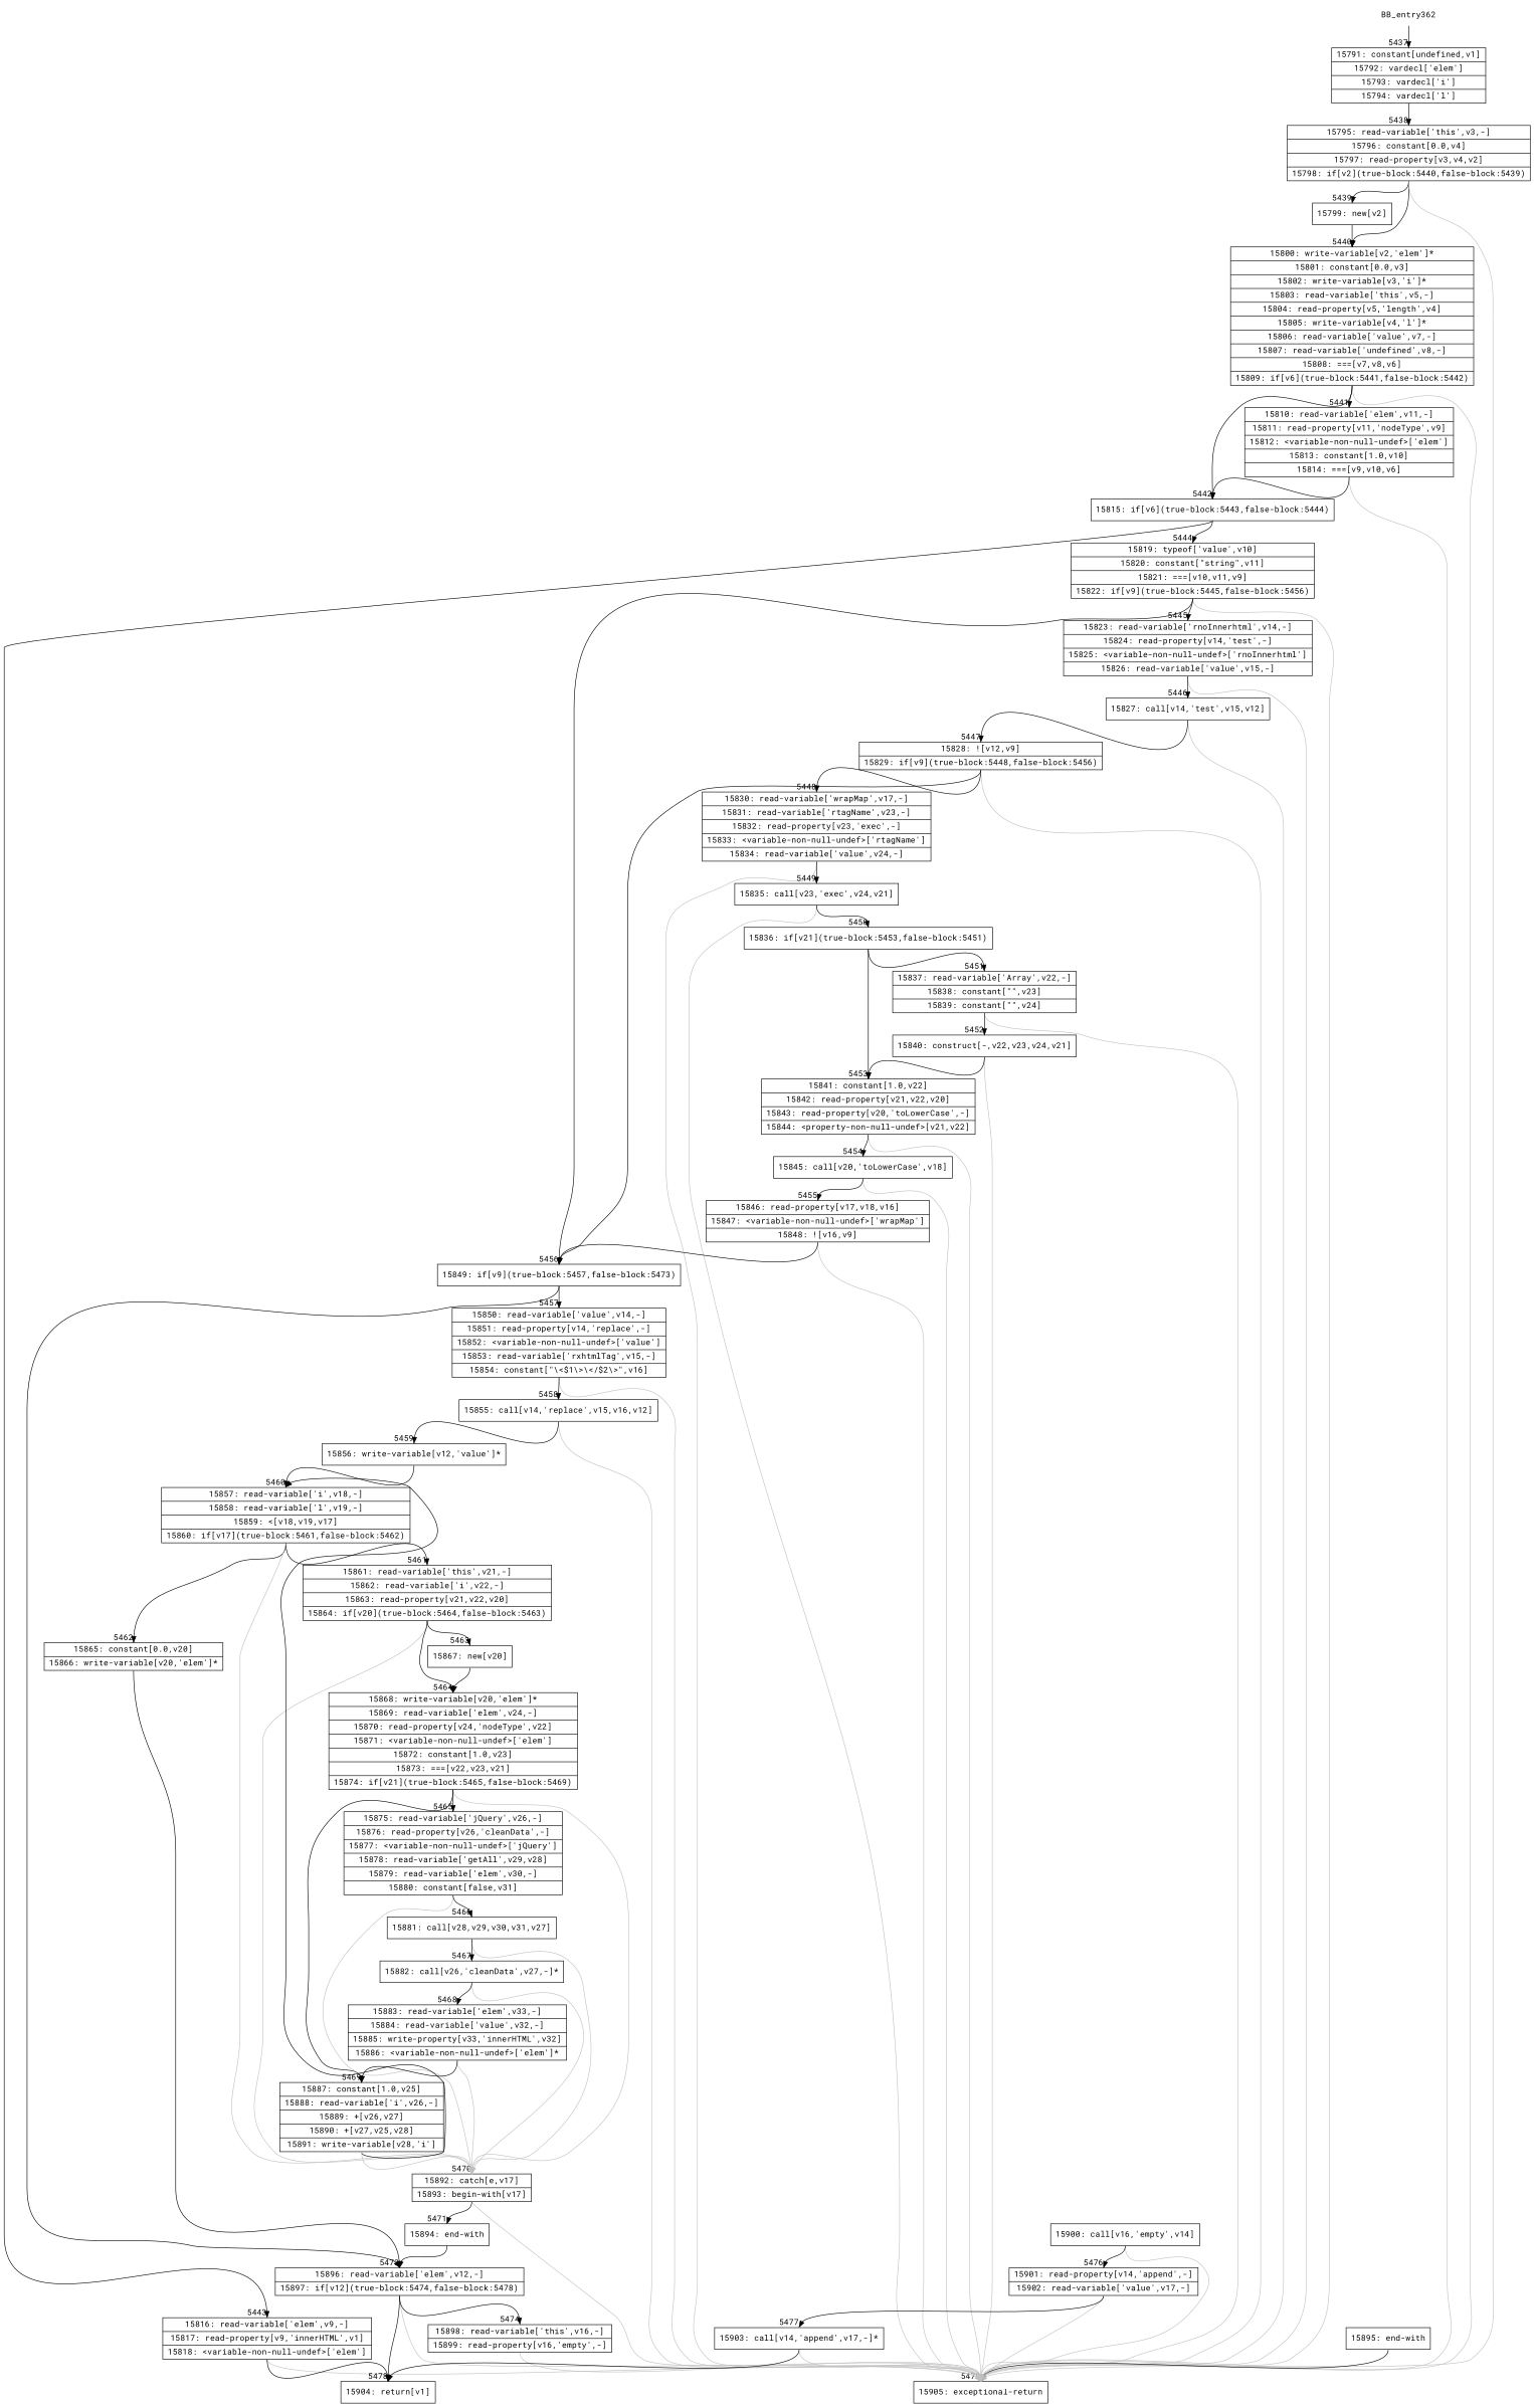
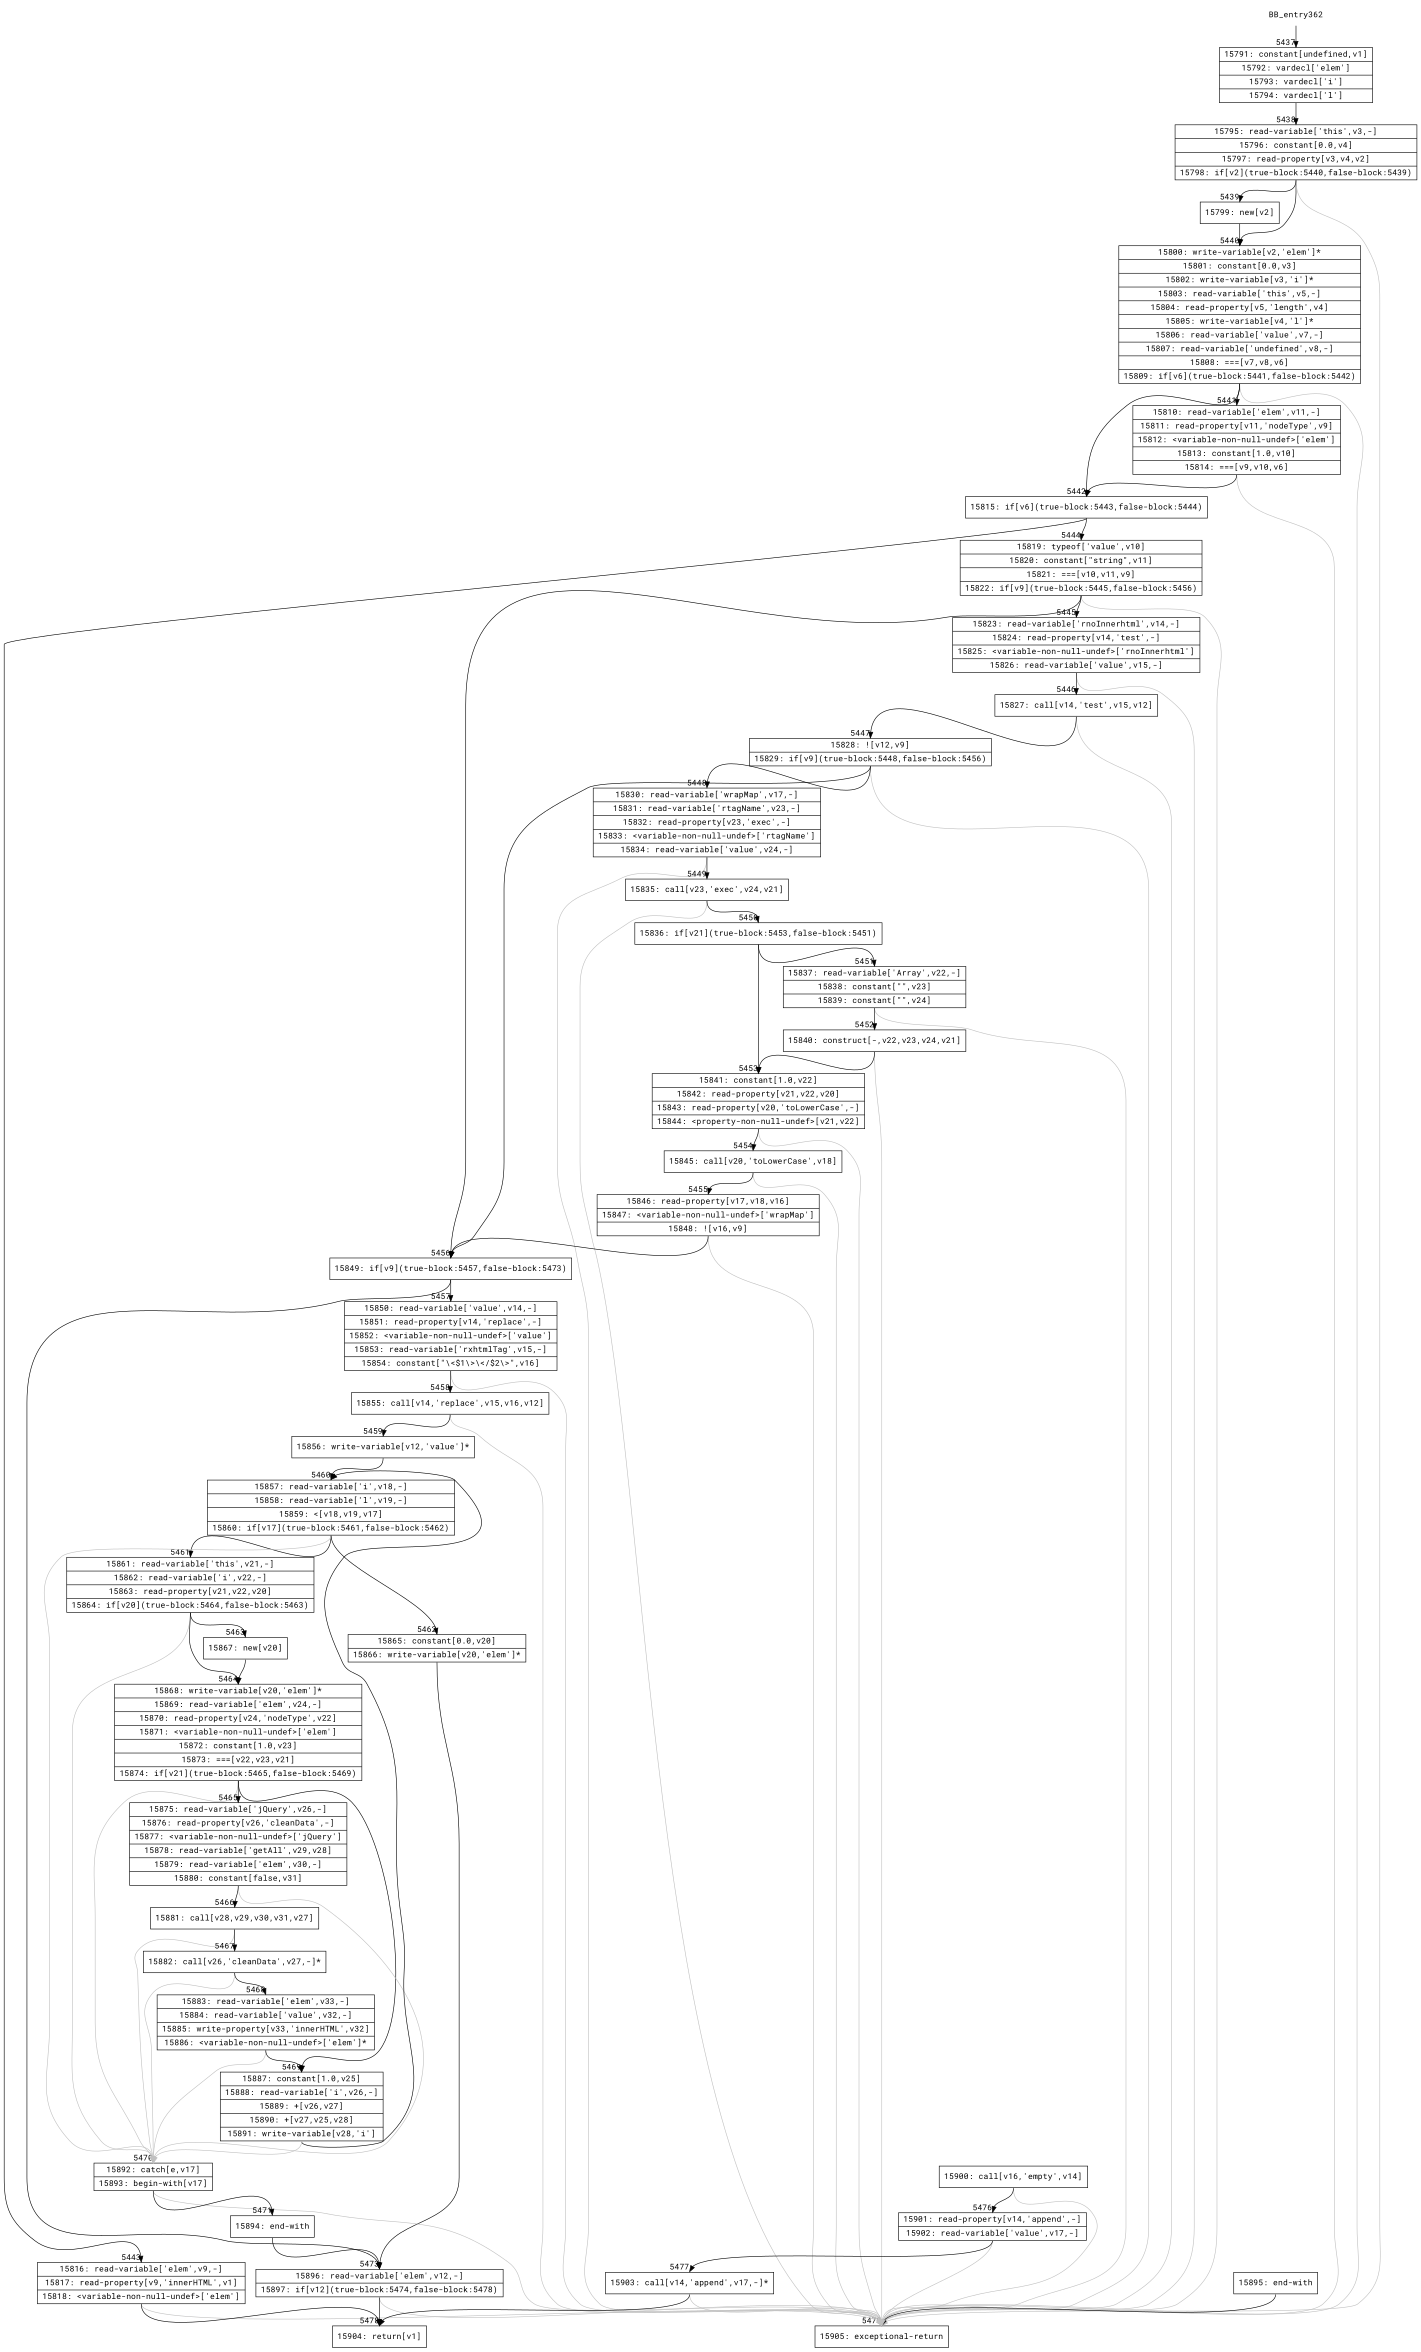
  digraph {
    fontname="Roboto Mono"
    rankdir=TD
    node [fontname="Roboto Mono" shape=record]
    edge [fontname="Roboto Mono" headport=n tailport=s]
    BB_entry362 [shape=none]
    n2 [label="{15791: constant[undefined,v1]|15792: vardecl['elem']|15793: vardecl['i']|15794: vardecl['l']}"]
    n3 [label="{15795: read-variable['this',v3,-]|15796: constant[0.0,v4]|15797: read-property[v3,v4,v2]|15798: if[v2](true-block:5440,false-block:5439)}"]
    n4 [label="{15800: write-variable[v2,'elem']*|15801: constant[0.0,v3]|15802: write-variable[v3,'i']*|15803: read-variable['this',v5,-]|15804: read-property[v5,'length',v4]|15805: write-variable[v4,'l']*|15806: read-variable['value',v7,-]|15807: read-variable['undefined',v8,-]|15808: ===[v7,v8,v6]|15809: if[v6](true-block:5441,false-block:5442)}"]
    n5 [label="{15799: new[v2]}"]
    n6 [label="{15905: exceptional-return}"]
    n7 [label="{15815: if[v6](true-block:5443,false-block:5444)}"]
    n8 [label="{15810: read-variable['elem',v11,-]|15811: read-property[v11,'nodeType',v9]|15812: \<variable-non-null-undef\>['elem']|15813: constant[1.0,v10]|15814: ===[v9,v10,v6]}"]
    n9 [label="{15816: read-variable['elem',v9,-]|15817: read-property[v9,'innerHTML',v1]|15818: \<variable-non-null-undef\>['elem']}"]
    n10 [label="{15819: typeof['value',v10]|15820: constant[\"string\",v11]|15821: ===[v10,v11,v9]|15822: if[v9](true-block:5445,false-block:5456)}"]
    n11 [label="{15904: return[v1]}"]
    n12 [label="{15849: if[v9](true-block:5457,false-block:5473)}"]
    n13 [label="{15823: read-variable['rnoInnerhtml',v14,-]|15824: read-property[v14,'test',-]|15825: \<variable-non-null-undef\>['rnoInnerhtml']|15826: read-variable['value',v15,-]}"]
    n14 [label="{15850: read-variable['value',v14,-]|15851: read-property[v14,'replace',-]|15852: \<variable-non-null-undef\>['value']|15853: read-variable['rxhtmlTag',v15,-]|15854: constant[\"\\\<$1\\\>\\\</$2\\\>\",v16]}"]
    n15 [label="{15896: read-variable['elem',v12,-]|15897: if[v12](true-block:5474,false-block:5478)}"]
    n16 [label="{15827: call[v14,'test',v15,v12]}"]
    n17 [label="{15855: call[v14,'replace',v15,v16,v12]}"]
-   n18 [label="{15898: read-variable['this',v16,-]|15899: read-property[v16,'empty',-]}"]
    n19 [label="{15828: ![v12,v9]|15829: if[v9](true-block:5448,false-block:5456)}"]
    n20 [label="{15830: read-variable['wrapMap',v17,-]|15831: read-variable['rtagName',v23,-]|15832: read-property[v23,'exec',-]|15833: \<variable-non-null-undef\>['rtagName']|15834: read-variable['value',v24,-]}"]
    n21 [label="{15835: call[v23,'exec',v24,v21]}"]
    n22 [label="{15836: if[v21](true-block:5453,false-block:5451)}"]
    n23 [label="{15841: constant[1.0,v22]|15842: read-property[v21,v22,v20]|15843: read-property[v20,'toLowerCase',-]|15844: \<property-non-null-undef\>[v21,v22]}"]
    n24 [label="{15837: read-variable['Array',v22,-]|15838: constant[\"\",v23]|15839: constant[\"\",v24]}"]
    n25 [label="{15845: call[v20,'toLowerCase',v18]}"]
    n26 [label="{15840: construct[-,v22,v23,v24,v21]}"]
    n27 [label="{15846: read-property[v17,v18,v16]|15847: \<variable-non-null-undef\>['wrapMap']|15848: ![v16,v9]}"]
    n28 [label="{15856: write-variable[v12,'value']*}"]
    n29 [label="{15857: read-variable['i',v18,-]|15858: read-variable['l',v19,-]|15859: \<[v18,v19,v17]|15860: if[v17](true-block:5461,false-block:5462)}"]
    n30 [label="{15861: read-variable['this',v21,-]|15862: read-variable['i',v22,-]|15863: read-property[v21,v22,v20]|15864: if[v20](true-block:5464,false-block:5463)}"]
    n31 [label="{15865: constant[0.0,v20]|15866: write-variable[v20,'elem']*}"]
    n32 [label="{15892: catch[e,v17]|15893: begin-with[v17]}"]
    n33 [label="{15868: write-variable[v20,'elem']*|15869: read-variable['elem',v24,-]|15870: read-property[v24,'nodeType',v22]|15871: \<variable-non-null-undef\>['elem']|15872: constant[1.0,v23]|15873: ===[v22,v23,v21]|15874: if[v21](true-block:5465,false-block:5469)}"]
    n34 [label="{15867: new[v20]}"]
    n35 [label="{15894: end-with}"]
    n36 [label="{15875: read-variable['jQuery',v26,-]|15876: read-property[v26,'cleanData',-]|15877: \<variable-non-null-undef\>['jQuery']|15878: read-variable['getAll',v29,v28]|15879: read-variable['elem',v30,-]|15880: constant[false,v31]}"]
    n37 [label="{15887: constant[1.0,v25]|15888: read-variable['i',v26,-]|15889: +[v26,v27]|15890: +[v27,v25,v28]|15891: write-variable[v28,'i']}"]
    n38 [label="{15881: call[v28,v29,v30,v31,v27]}"]
    n39 [label="{15882: call[v26,'cleanData',v27,-]*}"]
    n40 [label="{15883: read-variable['elem',v33,-]|15884: read-variable['value',v32,-]|15885: write-property[v33,'innerHTML',v32]|15886: \<variable-non-null-undef\>['elem']*}"]
    n41 [label="{15895: end-with}"]
    n42 [label="{15900: call[v16,'empty',v14]}"]
    n43 [label="{15901: read-property[v14,'append',-]|15902: read-variable['value',v17,-]}"]
    n44 [label="{15903: call[v14,'append',v17,-]*}"]
    BB_entry362 -> n2 [headlabel="    5437"]
    n2 -> n3 [headlabel="      5438"]
    n3 -> n4 [headlabel="      5440"]
    n3 -> n5 [headlabel="      5439"]
    n3 -> n6 [color=gray headlabel="      5479"]
    n4 -> n6 [color=gray]
    n4 -> n7 [headlabel="      5442"]
    n4 -> n8 [headlabel="      5441"]
    n5 -> n4
    n7 -> n9 [headlabel="      5443"]
    n7 -> n10 [headlabel="      5444"]
    n8 -> n6 [color=gray]
    n8 -> n7
    n9 -> n6 [color=gray]
    n9 -> n11 [headlabel="      5478"]
    n10 -> n6 [color=gray]
    n10 -> n12 [headlabel="      5456"]
    n10 -> n13 [headlabel="      5445"]
    n12 -> n14 [headlabel="      5457"]
    n12 -> n15 [headlabel="      5473"]
    n13 -> n6 [color=gray]
    n13 -> n16 [headlabel="      5446"]
    n14 -> n6 [color=gray]
    n14 -> n17 [headlabel="      5458"]
    n15 -> n6 [color=gray]
    n15 -> n11
-   n15 -> n18 [headlabel="      5474"]
    n16 -> n6 [color=gray]
    n16 -> n19 [headlabel="      5447"]
    n17 -> n6 [color=gray]
    n17 -> n28 [headlabel="      5459"]
-   n18 -> n6 [color=gray]
    n19 -> n6 [color=gray]
    n19 -> n12
    n19 -> n20 [headlabel="      5448"]
    n20 -> n6 [color=gray]
    n20 -> n21 [headlabel="      5449"]
    n21 -> n6 [color=gray]
    n21 -> n22 [headlabel="      5450"]
    n22 -> n23 [headlabel="      5453"]
    n22 -> n24 [headlabel="      5451"]
    n23 -> n6 [color=gray]
    n23 -> n25 [headlabel="      5454"]
    n24 -> n6 [color=gray]
    n24 -> n26 [headlabel="      5452"]
    n25 -> n6 [color=gray]
    n25 -> n27 [headlabel="      5455"]
    n26 -> n6 [color=gray]
    n26 -> n23
    n27 -> n6 [color=gray]
    n27 -> n12
    n28 -> n29 [headlabel="      5460"]
    n29 -> n30 [headlabel="      5461"]
    n29 -> n31 [headlabel="      5462"]
    n29 -> n32 [color=gray headlabel="      5470"]
    n30 -> n32 [color=gray]
    n30 -> n33 [headlabel="      5464"]
    n30 -> n34 [headlabel="      5463"]
    n31 -> n15
    n32 -> n6 [color=gray]
    n32 -> n35 [headlabel="      5471"]
    n33 -> n32 [color=gray]
    n33 -> n36 [headlabel="      5465"]
    n33 -> n37 [headlabel="      5469"]
    n34 -> n33
    n35 -> n15
    n36 -> n32 [color=gray]
    n36 -> n38 [headlabel="      5466"]
    n37 -> n29
    n37 -> n32 [color=gray]
    n38 -> n32 [color=gray]
    n38 -> n39 [headlabel="      5467"]
    n39 -> n32 [color=gray]
    n39 -> n40 [headlabel="      5468"]
    n40 -> n32 [color=gray]
    n40 -> n37
    n41 -> n6
    n42 -> n6 [color=gray]
    n42 -> n43 [headlabel="      5476"]
    n43 -> n6 [color=gray]
    n43 -> n44 [headlabel="      5477"]
    n44 -> n6 [color=gray]
    n44 -> n11
  }
